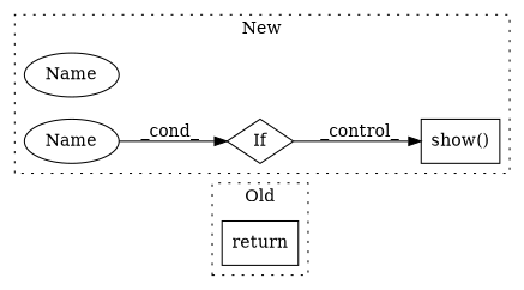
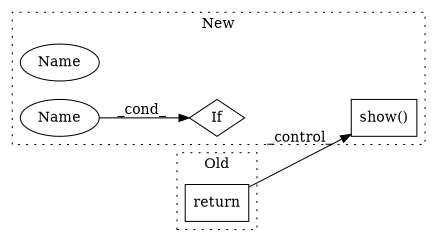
  digraph {
    rankdir=LR
    node [a=87 l=4 s=6906 shape=box]
    n1 [a=75 l=10 label="show()" s=6928]
    n2 [a=96 l=3 label=If s=6903 shape=diamond]
    n3 [label=Name shape=ellipse]
    n4 [label=Name shape=ellipse]
    n5 [a=93 l=6 label=return s=6679]
    subgraph cluster_1 {
      label=New
      style=dotted
      n1
      n2
      n3
      n4
    }
    subgraph cluster_2 {
      label=Old
      style=dotted
      n5
    }
-   n2 -> n1 [label=_control_]
+   n5 -> n1 [label=_control_]
    n4 -> n2 [label=_cond_]
  }
